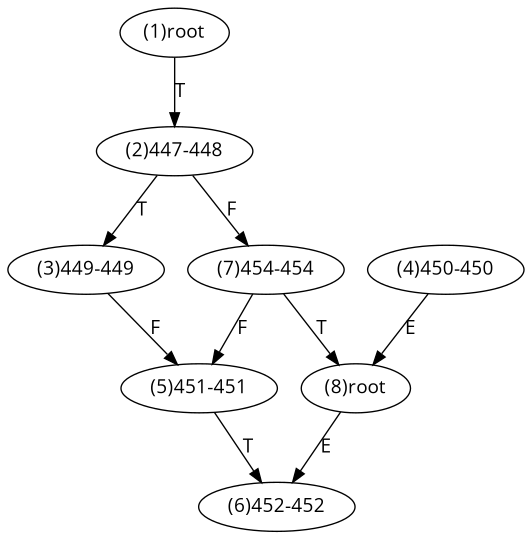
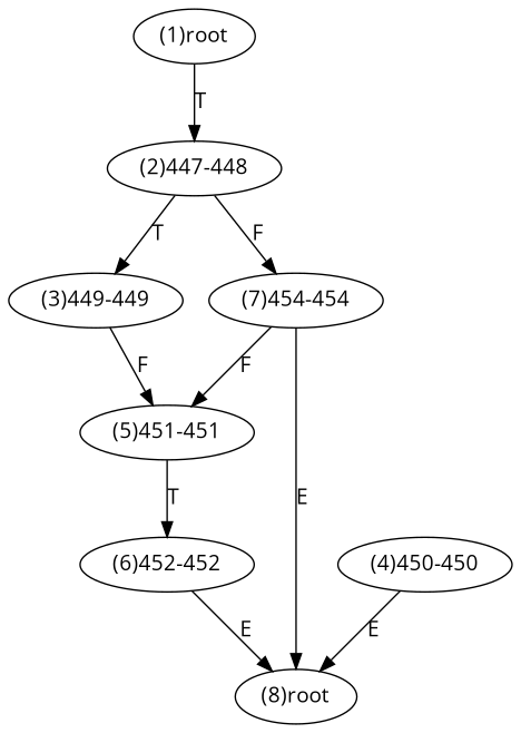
  digraph {
    fontname="Open Sans"
    node [fontname="Open Sans"]
    edge [fontname="Open Sans"]
    n1 [label="(1)root"]
    n2 [label="(2)447-448"]
    n3 [label="(3)449-449"]
    n4 [label="(7)454-454"]
    n5 [label="(5)451-451"]
    n6 [label="(8)root"]
    n7 [label="(4)450-450"]
    n8 [label="(6)452-452"]
    n1 -> n2 [label=T]
    n2 -> n3 [label=T]
    n2 -> n4 [label=F]
    n3 -> n5 [label=F]
    n4 -> n5 [label=F]
-   n4 -> n6 [label=T]
+   n4 -> n6 [label=E]
    n5 -> n8 [label=T]
    n7 -> n6 [label=E]
-   n6 -> n8 [label=E]
+   n8 -> n6 [label=E]
  }
